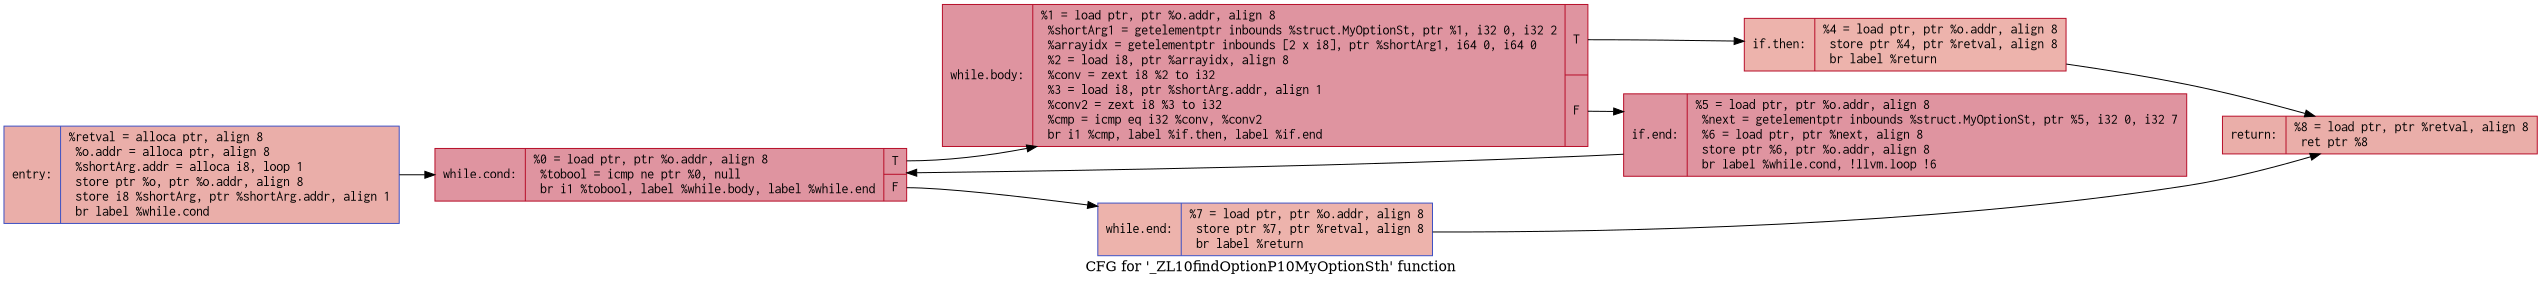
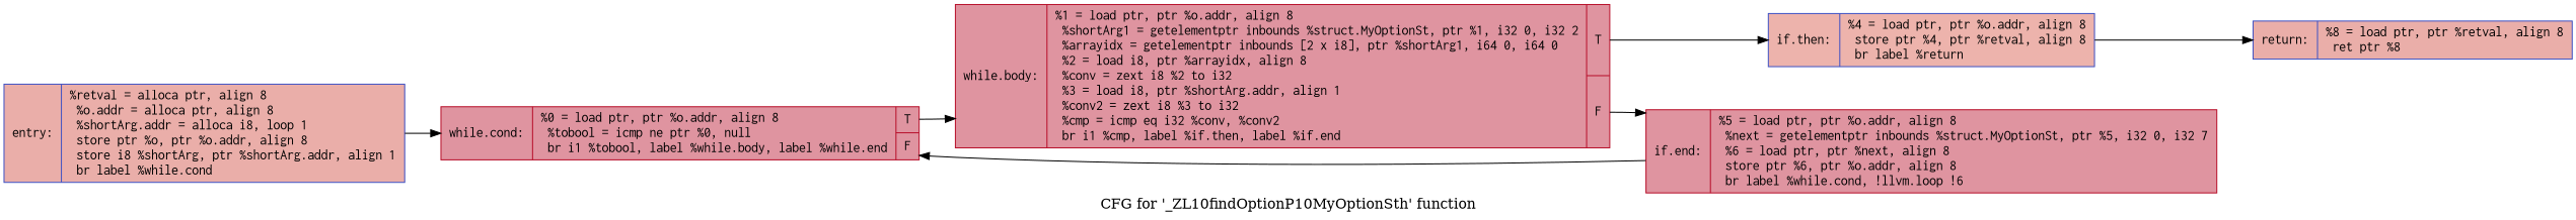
  digraph {
    label="CFG for '_ZL10findOptionP10MyOptionSth' function"
    rankdir=LR
    node [color="#3d50c3ff" fillcolor="#b70d2870" fontname=Courier shape=record style=filled]
    n1 [fillcolor="#d0473d70" label="{entry:\l|  %retval = alloca ptr, align 8\l  %o.addr = alloca ptr, align 8\l  %shortArg.addr = alloca i8, loop 1\l  store ptr %o, ptr %o.addr, align 8\l  store i8 %shortArg, ptr %shortArg.addr, align 1\l  br label %while.cond\l}"]
    n2 [color="#b70d28ff" label="{while.cond:\l|  %0 = load ptr, ptr %o.addr, align 8\l  %tobool = icmp ne ptr %0, null\l  br i1 %tobool, label %while.body, label %while.end\l|{<s0>T|<s1>F}}"]
    n3 [color="#b70d28ff" label="{while.body:\l|  %1 = load ptr, ptr %o.addr, align 8\l  %shortArg1 = getelementptr inbounds %struct.MyOptionSt, ptr %1, i32 0, i32 2\l  %arrayidx = getelementptr inbounds [2 x i8], ptr %shortArg1, i64 0, i64 0\l  %2 = load i8, ptr %arrayidx, align 8\l  %conv = zext i8 %2 to i32\l  %3 = load i8, ptr %shortArg.addr, align 1\l  %conv2 = zext i8 %3 to i32\l  %cmp = icmp eq i32 %conv, %conv2\l  br i1 %cmp, label %if.then, label %if.end\l|{<s0>T|<s1>F}}"]
-   n4 [fillcolor="#d6524470" label="{while.end:\l|  %7 = load ptr, ptr %o.addr, align 8\l  store ptr %7, ptr %retval, align 8\l  br label %return\l}"]
-   n5 [color="#b70d28ff" fillcolor="#d6524470" label="{if.then:\l|  %4 = load ptr, ptr %o.addr, align 8\l  store ptr %4, ptr %retval, align 8\l  br label %return\l}"]
+   n5 [fillcolor="#d6524470" label="{if.then:\l|  %4 = load ptr, ptr %o.addr, align 8\l  store ptr %4, ptr %retval, align 8\l  br label %return\l}"]
    n6 [color="#b70d28ff" label="{if.end:\l|  %5 = load ptr, ptr %o.addr, align 8\l  %next = getelementptr inbounds %struct.MyOptionSt, ptr %5, i32 0, i32 7\l  %6 = load ptr, ptr %next, align 8\l  store ptr %6, ptr %o.addr, align 8\l  br label %while.cond, !llvm.loop !6\l}"]
-   n7 [color="#b70d28ff" fillcolor="#d0473d70" label="{return:\l|  %8 = load ptr, ptr %retval, align 8\l  ret ptr %8\l}"]
+   n7 [fillcolor="#d0473d70" label="{return:\l|  %8 = load ptr, ptr %retval, align 8\l  ret ptr %8\l}"]
    n1 -> n2
    n2 -> n3 [tailport=s0]
-   n2 -> n4 [tailport=s1]
    n3 -> n5 [tailport=s0]
    n3 -> n6 [tailport=s1]
-   n4 -> n7
    n5 -> n7
    n6 -> n2
  }
